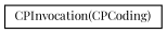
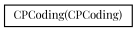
  digraph {
    rankdir=TB
    fontname="Playfair Display"
-   n1 [color=black fillcolor=white fontname="Playfair Display" fontsize=10 height=0.2 label="CPInvocation(CPCoding)" shape=record style=filled width=0.4]
+   n1 [color=black fillcolor=white fontname="Playfair Display" fontsize=10 height=0.2 label="CPCoding(CPCoding)" shape=record style=filled width=0.4]
  }
